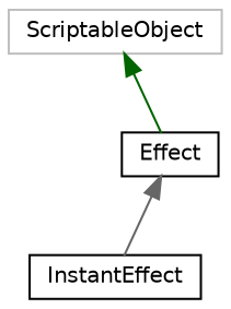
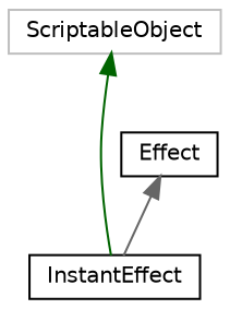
  digraph {
    node [color=black fontname=Helvetica fontsize=10 shape=record]
    edge [dir=back fontname=Helvetica fontsize=10 labelfontname=Helvetica labelfontsize=10 style=solid]
    n1 [height=0.2 label=InstantEffect width=0.4]
    n2 [height=0.2 label=Effect width=0.4]
    n3 [color=grey75 height=0.2 label=ScriptableObject width=0.4]
    n2 -> n1 [color=gray40]
-   n3 -> n2 [color=darkgreen]
+   n3 -> n1 [color=darkgreen]
  }
